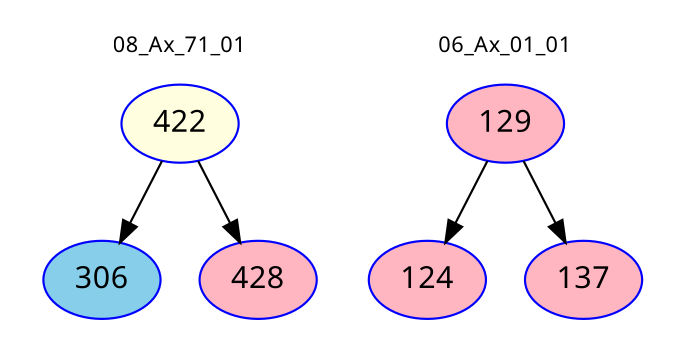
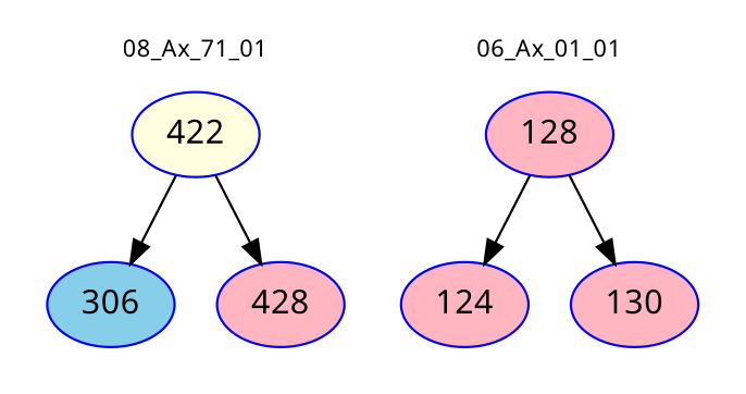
  digraph {
    fontname="Noto Sans"
    node [color=blue fillcolor=lightpink fontname="Noto Sans" style=filled]
    edge [color=black fontname="Noto Sans"]
    n1 [fillcolor=lightyellow label=422]
    n2 [fillcolor=skyblue label=306]
    n3 [label=428]
-   n4 [label=129]
+   n4 [label=128]
    n5 [label=124]
-   n6 [label=137]
+   n6 [label=130]
    subgraph cluster_1 {
      color=white
      fontsize=10
      label="08_Ax_71_01"
      n1
      n2
      n3
    }
    subgraph cluster_2 {
      color=white
      fontsize=10
      label="06_Ax_01_01"
      n4
      n5
      n6
    }
    n1 -> n2
    n1 -> n3
    n4 -> n5
    n4 -> n6
  }
